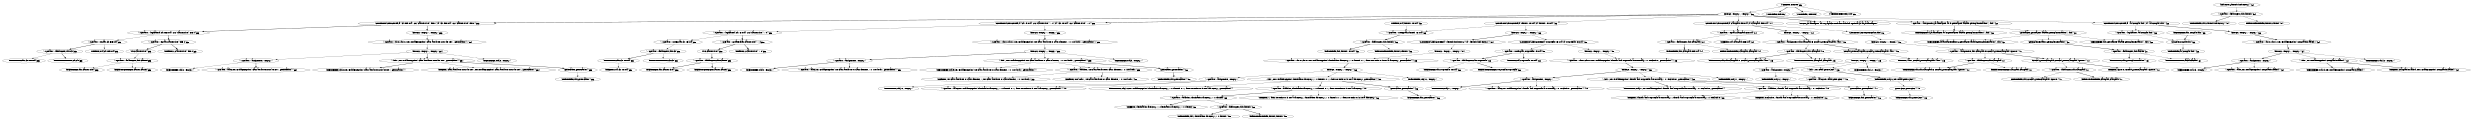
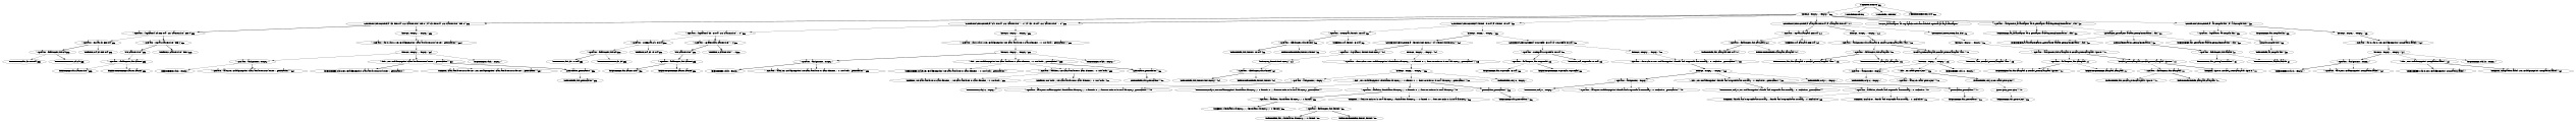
  digraph {
    edge [style=solid]
    n1 [label=<(METHOD,execute)<SUB>390</SUB>>]
    n2 [label=<(BLOCK,&lt;empty&gt;,&lt;empty&gt;)<SUB>390</SUB>>]
    n3 [label=<(MODIFIER,PUBLIC)>]
    n4 [label=<(MODIFIER,VIRTUAL)>]
    n5 [label=<(METHOD_RETURN,void)<SUB>390</SUB>>]
    n6 [label=<(CONTROL_STRUCTURE,if ((cls == null) &amp;&amp; (classes.size() == 0)),if ((cls == null) &amp;&amp; (classes.size() == 0)))<SUB>393</SUB>>]
    n7 [label=<(CONTROL_STRUCTURE,if ((cls != null) &amp;&amp; (classes.size() &gt; 0)),if ((cls != null) &amp;&amp; (classes.size() &gt; 0)))<SUB>398</SUB>>]
    n8 [label=<(CONTROL_STRUCTURE,if (destDir != null),if (destDir != null))<SUB>403</SUB>>]
    n9 [label=<(CONTROL_STRUCTURE,if (classpath == null),if (classpath == null))<SUB>414</SUB>>]
    n10 [label=<(LOCAL,JavahAdapter ad: org.apache.tools.ant.taskdefs.optional.javah.JavahAdapter)>]
    n11 [label=<(&lt;operator&gt;.assignment,JavahAdapter ad = getAdapter(facade.getImplementation(), this))<SUB>420</SUB>>]
    n12 [label=<(CONTROL_STRUCTURE,if (!ad.compile(this)),if (!ad.compile(this)))<SUB>423</SUB>>]
    n13 [label=<(&lt;operator&gt;.logicalAnd,(cls == null) &amp;&amp; (classes.size() == 0))<SUB>393</SUB>>]
    n14 [label=<(BLOCK,&lt;empty&gt;,&lt;empty&gt;)<SUB>393</SUB>>]
    n15 [label=<(&lt;operator&gt;.logicalAnd,(cls != null) &amp;&amp; (classes.size() &gt; 0))<SUB>398</SUB>>]
    n16 [label=<(BLOCK,&lt;empty&gt;,&lt;empty&gt;)<SUB>398</SUB>>]
    n17 [label=<(&lt;operator&gt;.notEquals,destDir != null)<SUB>403</SUB>>]
    n18 [label=<(BLOCK,&lt;empty&gt;,&lt;empty&gt;)<SUB>403</SUB>>]
    n19 [label=<(&lt;operator&gt;.equals,classpath == null)<SUB>414</SUB>>]
    n20 [label=<(BLOCK,&lt;empty&gt;,&lt;empty&gt;)<SUB>414</SUB>>]
    n21 [label=<(CONTROL_STRUCTURE,else,else)<SUB>416</SUB>>]
    n22 [label=<(IDENTIFIER,ad,JavahAdapter ad = getAdapter(facade.getImplementation(), this))<SUB>420</SUB>>]
    n23 [label=<(getAdapter,getAdapter(facade.getImplementation(), this))<SUB>421</SUB>>]
    n24 [label=<(&lt;operator&gt;.logicalNot,!ad.compile(this))<SUB>423</SUB>>]
    n25 [label=<(BLOCK,&lt;empty&gt;,&lt;empty&gt;)<SUB>423</SUB>>]
    n26 [label=<(&lt;operator&gt;.equals,cls == null)<SUB>393</SUB>>]
    n27 [label=<(&lt;operator&gt;.equals,classes.size() == 0)<SUB>393</SUB>>]
    n28 [label=<(&lt;operator&gt;.throw,throw new BuildException(&quot;class attribute must be set!&quot;, getLocation());)<SUB>394</SUB>>]
    n29 [label=<(&lt;operator&gt;.fieldAccess,this.cls)<SUB>393</SUB>>]
    n30 [label=<(LITERAL,null,cls == null)<SUB>393</SUB>>]
    n31 [label=<(size,classes.size())<SUB>393</SUB>>]
    n32 [label=<(LITERAL,0,classes.size() == 0)<SUB>323</SUB>>]
    n33 [label=<(IDENTIFIER,this,cls == null)<SUB>393</SUB>>]
    n34 [label=<(FIELD_IDENTIFIER,cls,cls)<SUB>393</SUB>>]
    n35 [label=<(&lt;operator&gt;.fieldAccess,this.classes)<SUB>393</SUB>>]
    n36 [label=<(IDENTIFIER,this,classes.size())<SUB>393</SUB>>]
    n37 [label=<(FIELD_IDENTIFIER,classes,classes)<SUB>393</SUB>>]
    n38 [label=<(BLOCK,&lt;empty&gt;,&lt;empty&gt;)<SUB>394</SUB>>]
    n39 [label=<(&lt;operator&gt;.assignment,&lt;empty&gt;)>]
    n40 [label=<(&lt;init&gt;,new BuildException(&quot;class attribute must be set!&quot;, getLocation()))<SUB>394</SUB>>]
    n41 [label=<(IDENTIFIER,$obj8,&lt;empty&gt;)>]
    n42 [label=<(IDENTIFIER,$obj8,&lt;empty&gt;)>]
    n43 [label=<(&lt;operator&gt;.alloc,new BuildException(&quot;class attribute must be set!&quot;, getLocation()))<SUB>394</SUB>>]
    n44 [label=<(IDENTIFIER,$obj8,new BuildException(&quot;class attribute must be set!&quot;, getLocation()))>]
    n45 [label=<(LITERAL,&quot;class attribute must be set!&quot;,new BuildException(&quot;class attribute must be set!&quot;, getLocation()))<SUB>394</SUB>>]
    n46 [label=<(getLocation,getLocation())<SUB>395</SUB>>]
    n47 [label=<(IDENTIFIER,this,getLocation())<SUB>395</SUB>>]
    n48 [label=<(&lt;operator&gt;.notEquals,cls != null)<SUB>398</SUB>>]
    n49 [label=<(&lt;operator&gt;.greaterThan,classes.size() &gt; 0)<SUB>398</SUB>>]
    n50 [label=<(&lt;operator&gt;.throw,throw new BuildException(&quot;set class attribute or class element, &quot; + &quot;not both.&quot;, getLocation());)<SUB>399</SUB>>]
    n51 [label=<(&lt;operator&gt;.fieldAccess,this.cls)<SUB>398</SUB>>]
    n52 [label=<(LITERAL,null,cls != null)<SUB>398</SUB>>]
    n53 [label=<(size,classes.size())<SUB>398</SUB>>]
    n54 [label=<(LITERAL,0,classes.size() &gt; 0)<SUB>398</SUB>>]
    n55 [label=<(IDENTIFIER,this,cls != null)<SUB>398</SUB>>]
    n56 [label=<(FIELD_IDENTIFIER,cls,cls)<SUB>398</SUB>>]
    n57 [label=<(&lt;operator&gt;.fieldAccess,this.classes)<SUB>398</SUB>>]
    n58 [label=<(IDENTIFIER,this,classes.size())<SUB>398</SUB>>]
    n59 [label=<(FIELD_IDENTIFIER,classes,classes)<SUB>398</SUB>>]
    n60 [label=<(BLOCK,&lt;empty&gt;,&lt;empty&gt;)<SUB>399</SUB>>]
    n61 [label=<(&lt;operator&gt;.assignment,&lt;empty&gt;)>]
    n62 [label=<(&lt;init&gt;,new BuildException(&quot;set class attribute or class element, &quot; + &quot;not both.&quot;, getLocation()))<SUB>399</SUB>>]
    n63 [label=<(IDENTIFIER,$obj9,&lt;empty&gt;)>]
    n64 [label=<(IDENTIFIER,$obj9,&lt;empty&gt;)>]
    n65 [label=<(&lt;operator&gt;.alloc,new BuildException(&quot;set class attribute or class element, &quot; + &quot;not both.&quot;, getLocation()))<SUB>399</SUB>>]
    n66 [label=<(IDENTIFIER,$obj9,new BuildException(&quot;set class attribute or class element, &quot; + &quot;not both.&quot;, getLocation()))>]
    n67 [label=<(&lt;operator&gt;.addition,&quot;set class attribute or class element, &quot; + &quot;not both.&quot;)<SUB>399</SUB>>]
    n68 [label=<(getLocation,getLocation())<SUB>400</SUB>>]
    n69 [label=<(LITERAL,&quot;set class attribute or class element, &quot;,&quot;set class attribute or class element, &quot; + &quot;not both.&quot;)<SUB>399</SUB>>]
    n70 [label=<(LITERAL,&quot;not both.&quot;,&quot;set class attribute or class element, &quot; + &quot;not both.&quot;)<SUB>400</SUB>>]
    n71 [label=<(IDENTIFIER,this,getLocation())<SUB>400</SUB>>]
    n72 [label=<(&lt;operator&gt;.fieldAccess,this.destDir)<SUB>403</SUB>>]
    n73 [label=<(LITERAL,null,destDir != null)<SUB>403</SUB>>]
    n74 [label=<(CONTROL_STRUCTURE,if (!destDir.isDirectory()),if (!destDir.isDirectory()))<SUB>404</SUB>>]
    n75 [label=<(CONTROL_STRUCTURE,if (outputFile != null),if (outputFile != null))<SUB>408</SUB>>]
    n76 [label=<(IDENTIFIER,this,destDir != null)<SUB>403</SUB>>]
    n77 [label=<(FIELD_IDENTIFIER,destDir,destDir)<SUB>403</SUB>>]
+   n78 [label=<(&lt;operator&gt;.logicalNot,!destDir.isDirectory())<SUB>404</SUB>>]
    n79 [label=<(BLOCK,&lt;empty&gt;,&lt;empty&gt;)<SUB>404</SUB>>]
    n80 [label=<(&lt;operator&gt;.notEquals,outputFile != null)<SUB>408</SUB>>]
    n81 [label=<(BLOCK,&lt;empty&gt;,&lt;empty&gt;)<SUB>408</SUB>>]
    n82 [label=<(isDirectory,destDir.isDirectory())<SUB>404</SUB>>]
    n83 [label=<(&lt;operator&gt;.throw,throw new BuildException(&quot;destination directory \&quot;&quot; + destDir + &quot;\&quot; does not exist or is not a directory&quot;, getLocation());)<SUB>405</SUB>>]
    n84 [label=<(&lt;operator&gt;.fieldAccess,this.destDir)<SUB>404</SUB>>]
    n85 [label=<(IDENTIFIER,this,destDir.isDirectory())<SUB>404</SUB>>]
    n86 [label=<(FIELD_IDENTIFIER,destDir,destDir)<SUB>404</SUB>>]
    n87 [label=<(BLOCK,&lt;empty&gt;,&lt;empty&gt;)<SUB>405</SUB>>]
    n88 [label=<(&lt;operator&gt;.assignment,&lt;empty&gt;)>]
    n89 [label=<(&lt;init&gt;,new BuildException(&quot;destination directory \&quot;&quot; + destDir + &quot;\&quot; does not exist or is not a directory&quot;, getLocation()))<SUB>405</SUB>>]
    n90 [label=<(IDENTIFIER,$obj10,&lt;empty&gt;)>]
    n91 [label=<(IDENTIFIER,$obj10,&lt;empty&gt;)>]
    n92 [label=<(&lt;operator&gt;.alloc,new BuildException(&quot;destination directory \&quot;&quot; + destDir + &quot;\&quot; does not exist or is not a directory&quot;, getLocation()))<SUB>405</SUB>>]
    n93 [label=<(IDENTIFIER,$obj10,new BuildException(&quot;destination directory \&quot;&quot; + destDir + &quot;\&quot; does not exist or is not a directory&quot;, getLocation()))>]
    n94 [label=<(&lt;operator&gt;.addition,&quot;destination directory \&quot;&quot; + destDir + &quot;\&quot; does not exist or is not a directory&quot;)<SUB>405</SUB>>]
    n95 [label=<(getLocation,getLocation())<SUB>406</SUB>>]
    n96 [label=<(&lt;operator&gt;.addition,&quot;destination directory \&quot;&quot; + destDir)<SUB>405</SUB>>]
    n97 [label=<(LITERAL,&quot;\&quot; does not exist or is not a directory&quot;,&quot;destination directory \&quot;&quot; + destDir + &quot;\&quot; does not exist or is not a directory&quot;)<SUB>406</SUB>>]
    n98 [label=<(IDENTIFIER,this,getLocation())<SUB>406</SUB>>]
    n99 [label=<(LITERAL,&quot;destination directory \&quot;&quot;,&quot;destination directory \&quot;&quot; + destDir)<SUB>405</SUB>>]
    n100 [label=<(&lt;operator&gt;.fieldAccess,this.destDir)<SUB>405</SUB>>]
    n101 [label=<(IDENTIFIER,this,&quot;destination directory \&quot;&quot; + destDir)<SUB>405</SUB>>]
    n102 [label=<(FIELD_IDENTIFIER,destDir,destDir)<SUB>405</SUB>>]
    n103 [label=<(&lt;operator&gt;.fieldAccess,this.outputFile)<SUB>408</SUB>>]
    n104 [label=<(LITERAL,null,outputFile != null)<SUB>408</SUB>>]
    n105 [label=<(&lt;operator&gt;.throw,throw new BuildException(&quot;destdir and outputFile are mutually &quot; + &quot;exclusive&quot;, getLocation());)<SUB>409</SUB>>]
    n106 [label=<(IDENTIFIER,this,outputFile != null)<SUB>408</SUB>>]
    n107 [label=<(FIELD_IDENTIFIER,outputFile,outputFile)<SUB>408</SUB>>]
    n108 [label=<(BLOCK,&lt;empty&gt;,&lt;empty&gt;)<SUB>409</SUB>>]
    n109 [label=<(&lt;operator&gt;.assignment,&lt;empty&gt;)>]
    n110 [label=<(&lt;init&gt;,new BuildException(&quot;destdir and outputFile are mutually &quot; + &quot;exclusive&quot;, getLocation()))<SUB>409</SUB>>]
    n111 [label=<(IDENTIFIER,$obj11,&lt;empty&gt;)>]
    n112 [label=<(IDENTIFIER,$obj11,&lt;empty&gt;)>]
    n113 [label=<(&lt;operator&gt;.alloc,new BuildException(&quot;destdir and outputFile are mutually &quot; + &quot;exclusive&quot;, getLocation()))<SUB>409</SUB>>]
    n114 [label=<(IDENTIFIER,$obj11,new BuildException(&quot;destdir and outputFile are mutually &quot; + &quot;exclusive&quot;, getLocation()))>]
    n115 [label=<(&lt;operator&gt;.addition,&quot;destdir and outputFile are mutually &quot; + &quot;exclusive&quot;)<SUB>409</SUB>>]
    n116 [label=<(getLocation,getLocation())<SUB>410</SUB>>]
    n117 [label=<(LITERAL,&quot;destdir and outputFile are mutually &quot;,&quot;destdir and outputFile are mutually &quot; + &quot;exclusive&quot;)<SUB>409</SUB>>]
    n118 [label=<(LITERAL,&quot;exclusive&quot;,&quot;destdir and outputFile are mutually &quot; + &quot;exclusive&quot;)<SUB>410</SUB>>]
    n119 [label=<(IDENTIFIER,this,getLocation())<SUB>410</SUB>>]
    n120 [label=<(&lt;operator&gt;.fieldAccess,this.classpath)<SUB>414</SUB>>]
    n121 [label=<(LITERAL,null,classpath == null)<SUB>414</SUB>>]
    n122 [label=<(&lt;operator&gt;.assignment,this.classpath = concatSystemClasspath(&quot;last&quot;))<SUB>415</SUB>>]
    n123 [label=<(BLOCK,&lt;empty&gt;,&lt;empty&gt;)<SUB>416</SUB>>]
    n124 [label=<(IDENTIFIER,this,classpath == null)<SUB>414</SUB>>]
    n125 [label=<(FIELD_IDENTIFIER,classpath,classpath)<SUB>414</SUB>>]
    n126 [label=<(&lt;operator&gt;.fieldAccess,this.classpath)<SUB>415</SUB>>]
    n127 [label=<(concatSystemClasspath,concatSystemClasspath(&quot;last&quot;))<SUB>415</SUB>>]
    n128 [label=<(IDENTIFIER,this,this.classpath = concatSystemClasspath(&quot;last&quot;))<SUB>415</SUB>>]
    n129 [label=<(FIELD_IDENTIFIER,classpath,classpath)<SUB>415</SUB>>]
    n130 [label=<(BLOCK,&lt;empty&gt;,&lt;empty&gt;)<SUB>415</SUB>>]
    n131 [label=<(LITERAL,&quot;last&quot;,concatSystemClasspath(&quot;last&quot;))<SUB>415</SUB>>]
    n132 [label=<(&lt;operator&gt;.assignment,&lt;empty&gt;)>]
    n133 [label=<(&lt;init&gt;,new Path(getProject()))<SUB>415</SUB>>]
    n134 [label=<(IDENTIFIER,$obj12,&lt;empty&gt;)>]
    n135 [label=<(IDENTIFIER,$obj12,&lt;empty&gt;)>]
    n136 [label=<(&lt;operator&gt;.alloc,new Path(getProject()))<SUB>415</SUB>>]
    n137 [label=<(IDENTIFIER,$obj12,new Path(getProject()))>]
    n138 [label=<(getProject,getProject())<SUB>415</SUB>>]
    n139 [label=<(IDENTIFIER,this,getProject())<SUB>415</SUB>>]
    n140 [label=<(&lt;operator&gt;.assignment,this.classpath = concatSystemClasspath(&quot;ignore&quot;))<SUB>417</SUB>>]
    n141 [label=<(&lt;operator&gt;.fieldAccess,this.classpath)<SUB>417</SUB>>]
    n142 [label=<(concatSystemClasspath,concatSystemClasspath(&quot;ignore&quot;))<SUB>417</SUB>>]
    n143 [label=<(IDENTIFIER,this,this.classpath = concatSystemClasspath(&quot;ignore&quot;))<SUB>417</SUB>>]
    n144 [label=<(FIELD_IDENTIFIER,classpath,classpath)<SUB>417</SUB>>]
    n145 [label=<(&lt;operator&gt;.fieldAccess,this.classpath)<SUB>417</SUB>>]
    n146 [label=<(LITERAL,&quot;ignore&quot;,concatSystemClasspath(&quot;ignore&quot;))<SUB>417</SUB>>]
    n147 [label=<(IDENTIFIER,this,concatSystemClasspath(&quot;ignore&quot;))<SUB>417</SUB>>]
    n148 [label=<(FIELD_IDENTIFIER,classpath,classpath)<SUB>417</SUB>>]
    n149 [label=<(IDENTIFIER,JavahAdapterFactory,getAdapter(facade.getImplementation(), this))<SUB>421</SUB>>]
    n150 [label=<(getImplementation,getImplementation())<SUB>427</SUB>>]
    n151 [label=<(IDENTIFIER,this,getAdapter(facade.getImplementation(), this))<SUB>422</SUB>>]
    n152 [label=<(&lt;operator&gt;.fieldAccess,this.facade)<SUB>421</SUB>>]
    n153 [label=<(IDENTIFIER,this,getImplementation())<SUB>481</SUB>>]
    n154 [label=<(FIELD_IDENTIFIER,facade,facade)<SUB>421</SUB>>]
    n155 [label=<(compile,compile(this))<SUB>423</SUB>>]
    n156 [label=<(&lt;operator&gt;.throw,throw new BuildException(&quot;compilation failed&quot;);)<SUB>424</SUB>>]
    n157 [label=<(IDENTIFIER,ad,compile(this))<SUB>423</SUB>>]
    n158 [label=<(IDENTIFIER,this,compile(this))<SUB>423</SUB>>]
    n159 [label=<(BLOCK,&lt;empty&gt;,&lt;empty&gt;)<SUB>424</SUB>>]
    n160 [label=<(&lt;operator&gt;.assignment,&lt;empty&gt;)>]
    n161 [label=<(&lt;init&gt;,new BuildException(&quot;compilation failed&quot;))<SUB>424</SUB>>]
    n162 [label=<(IDENTIFIER,$obj13,&lt;empty&gt;)>]
    n163 [label=<(IDENTIFIER,$obj13,&lt;empty&gt;)>]
    n164 [label=<(&lt;operator&gt;.alloc,new BuildException(&quot;compilation failed&quot;))<SUB>424</SUB>>]
    n165 [label=<(IDENTIFIER,$obj13,new BuildException(&quot;compilation failed&quot;))>]
    n166 [label=<(LITERAL,&quot;compilation failed&quot;,new BuildException(&quot;compilation failed&quot;))<SUB>424</SUB>>]
    n1 -> n2
    n1 -> n3 [style=bold]
    n1 -> n4 [style=bold]
    n1 -> n5
    n2 -> n6 [style=bold]
    n2 -> n7 [style=bold]
    n2 -> n8
    n2 -> n9
    n2 -> n10 [style=bold]
    n2 -> n11
    n2 -> n12
    n6 -> n13 [style=bold]
    n6 -> n14 [style=bold]
    n7 -> n15
    n7 -> n16
    n8 -> n17
    n8 -> n18
    n9 -> n19 [style=bold]
    n9 -> n20 [style=bold]
    n9 -> n21
    n11 -> n22 [style=bold]
    n11 -> n23
    n12 -> n24
    n12 -> n25 [style=bold]
    n13 -> n26
    n13 -> n27 [style=bold]
    n14 -> n28
    n15 -> n48
    n15 -> n49 [style=bold]
    n16 -> n50 [style=bold]
    n17 -> n72 [style=bold]
-   n73 -> n17
+   n17 -> n73
    n18 -> n74 [style=bold]
    n18 -> n75
    n19 -> n120
    n19 -> n121
    n20 -> n122 [style=bold]
    n21 -> n123
    n23 -> n149
    n23 -> n150
    n23 -> n151
    n24 -> n155
    n25 -> n156 [style=bold]
    n26 -> n29 [style=bold]
    n26 -> n30
    n27 -> n31 [style=bold]
    n27 -> n32 [style=bold]
    n28 -> n38
    n29 -> n33
    n29 -> n34 [style=bold]
    n31 -> n35
    n35 -> n36
    n35 -> n37
    n38 -> n39
    n38 -> n40 [style=bold]
    n38 -> n41
    n39 -> n42
    n39 -> n43 [style=bold]
    n40 -> n44 [style=bold]
    n40 -> n45
    n40 -> n46 [style=bold]
    n46 -> n47
    n48 -> n51
-   n55 -> n52
+   n48 -> n52
    n49 -> n53 [style=bold]
    n49 -> n54 [style=bold]
    n50 -> n60
    n51 -> n55 [style=bold]
    n51 -> n56
    n53 -> n57 [style=bold]
    n57 -> n58 [style=bold]
    n57 -> n59 [style=bold]
    n60 -> n61 [style=bold]
    n60 -> n62
    n60 -> n63
    n61 -> n64 [style=bold]
    n61 -> n65 [style=bold]
    n62 -> n66
    n62 -> n67
    n62 -> n68 [style=bold]
    n67 -> n69
    n67 -> n70 [style=bold]
    n68 -> n71 [style=bold]
    n72 -> n76 [style=bold]
    n72 -> n77
+   n74 -> n78 [style=bold]
    n74 -> n79
    n75 -> n80
    n75 -> n81
+   n78 -> n82
    n79 -> n83
    n80 -> n103 [style=bold]
    n80 -> n104 [style=bold]
    n81 -> n105
    n82 -> n84
    n83 -> n87 [style=bold]
    n84 -> n85 [style=bold]
    n84 -> n86
    n87 -> n88
    n87 -> n89
    n87 -> n90
    n88 -> n91
    n88 -> n92
    n89 -> n93
    n89 -> n94 [style=bold]
    n89 -> n95 [style=bold]
    n94 -> n96 [style=bold]
    n94 -> n97
    n95 -> n98 [style=bold]
    n96 -> n99 [style=bold]
    n96 -> n100
    n100 -> n101 [style=bold]
    n100 -> n102 [style=bold]
    n103 -> n106
    n103 -> n107 [style=bold]
    n105 -> n108 [style=bold]
    n108 -> n109 [style=bold]
    n108 -> n110
    n108 -> n111
    n109 -> n112 [style=bold]
    n109 -> n113
    n110 -> n114 [style=bold]
    n110 -> n115
    n110 -> n116 [style=bold]
    n115 -> n117
    n115 -> n118
    n116 -> n119 [style=bold]
    n120 -> n124 [style=bold]
    n120 -> n125
    n122 -> n126
    n122 -> n127 [style=bold]
    n123 -> n140
    n126 -> n128 [style=bold]
    n126 -> n129 [style=bold]
    n127 -> n130
    n127 -> n131
    n130 -> n132
    n130 -> n133
    n130 -> n134 [style=bold]
    n132 -> n135
    n132 -> n136
    n133 -> n137 [style=bold]
    n137 -> n138
    n138 -> n139
    n140 -> n141
    n140 -> n142 [style=bold]
    n141 -> n143 [style=bold]
    n141 -> n144
    n142 -> n145
    n142 -> n146 [style=bold]
    n145 -> n147
    n145 -> n148 [style=bold]
    n150 -> n152 [style=bold]
    n152 -> n153 [style=bold]
    n152 -> n154
    n155 -> n157
    n156 -> n159 [style=bold]
    n158 -> n155 [style=bold]
    n159 -> n160 [style=bold]
    n159 -> n161
    n159 -> n162
    n160 -> n163 [style=bold]
    n160 -> n164
    n161 -> n165 [style=bold]
    n161 -> n166 [style=bold]
  }
